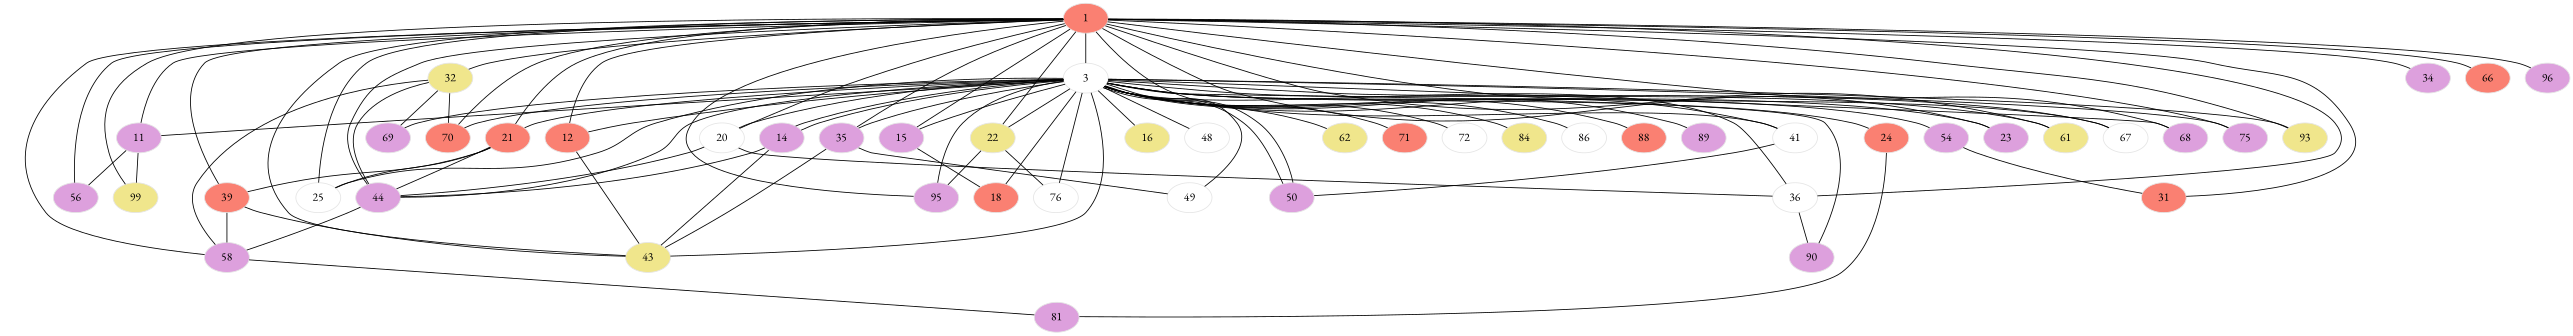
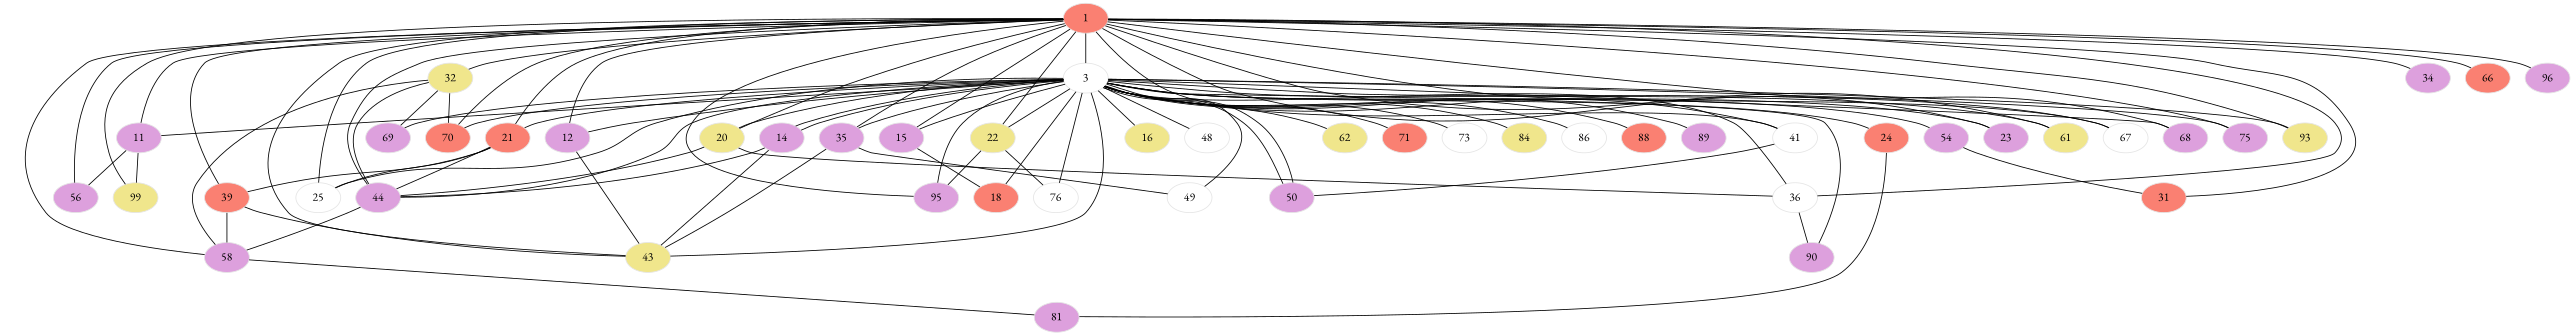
  graph {
    fontname="EB Garamond"
    node [color=gray90 fillcolor=plum fontname="EB Garamond" style=filled]
    edge [fontname="EB Garamond"]
    1 [fillcolor=salmon super="+65+2"]
    3 [fillcolor=white super="+57+8+87+5+106+77+19"]
    11 [super="+40"]
-   12 [fillcolor=salmon]
+   12
    15
-   20 [fillcolor=white super="+48"]
+   20 [fillcolor=khaki super="+48"]
    21 [fillcolor=salmon]
    22 [fillcolor=khaki super="+101+42"]
    23
    25 [fillcolor=white super="+33"]
    31 [fillcolor=salmon]
    32 [fillcolor=khaki super="+51+79"]
    34
    35 [super="+59"]
    36 [fillcolor=white super="+78"]
    39 [fillcolor=salmon super="+82+55"]
    41 [fillcolor=white super="+127+83+52"]
    43 [fillcolor=khaki super="+129+60"]
    44 [super="+122+97+74+98+53"]
    56
    58 [super="+99"]
    61 [fillcolor=khaki]
    66 [fillcolor=salmon]
    67 [fillcolor=white]
    68
    70 [fillcolor=salmon super="+114"]
    75
    93 [fillcolor=khaki]
    n29 [fillcolor=khaki label=99]
    95
    96
    76 [fillcolor=white]
    14
    16 [fillcolor=khaki]
    18 [fillcolor=salmon]
    24 [fillcolor=salmon super="+80"]
    n37 [fillcolor=white label=48]
    49 [fillcolor=white]
    50
    54
    62 [fillcolor=khaki]
    69
    71 [fillcolor=salmon]
-   72 [fillcolor=white]
+   72 [fillcolor=white label=73]
    84 [fillcolor=khaki]
    86 [fillcolor=white]
    88 [fillcolor=salmon]
    89
    90
    81
    1 -- 3 [weight=39]
    1 -- 11 [weight=4]
    1 -- 12
    1 -- 15
    1 -- 20 [weight=2]
    1 -- 21
    1 -- 22
    1 -- 23 [weight=2]
    1 -- 25 [weight=2]
    1 -- 31
    1 -- 32 [weight=4]
    1 -- 34 [weight=2]
    1 -- 35
    1 -- 36 [weight=2]
    1 -- 39 [weight=2]
    1 -- 41
    1 -- 43
    1 -- 44 [weight=5]
    1 -- 56
    1 -- 58
    1 -- 61
    1 -- 66 [weight=2]
    1 -- 67
    1 -- 68
    1 -- 70
    1 -- 75
    1 -- 93
    1 -- n29
    1 -- 95
    1 -- 96 [weight=2]
    3 -- 11
    3 -- 12
    3 -- 15
    3 -- 20 [weight=3]
    3 -- 21
    3 -- 22 [weight=5]
    3 -- 23
    3 -- 25
    3 -- 35 [weight=2]
    3 -- 36
    3 -- 41 [weight=3]
    3 -- 43
    3 -- 44
    3 -- 61
    3 -- 67
    3 -- 68
    3 -- 70 [weight=2]
    3 -- 75
    3 -- 93
    3 -- 95
    3 -- 76
    3 -- 14
    3 -- 14
    3 -- 16 [weight=2]
    3 -- 18
    3 -- 24 [weight=4]
    3 -- n37
    3 -- 49
    3 -- 50
    3 -- 50
    3 -- 54 [weight=2]
    3 -- 62 [weight=2]
    3 -- 69
    3 -- 71 [weight=2]
    3 -- 72 [weight=2]
    3 -- 84 [weight=2]
    3 -- 86 [weight=2]
    3 -- 88
    3 -- 89 [weight=2]
    3 -- 90
    11 -- 56
    11 -- n29
    12 -- 43
    15 -- 18
    20 -- 36
    20 -- 44
    21 -- 25
    21 -- 39
    21 -- 44
    22 -- 95
    22 -- 76
    32 -- 44
    32 -- 58
    32 -- 70
    32 -- 69
    35 -- 43
    35 -- 49
    36 -- 90
    39 -- 43
    39 -- 58
    41 -- 50
    44 -- 58
    58 -- 81
    14 -- 43
    14 -- 44
    24 -- 81
    54 -- 31
  }
